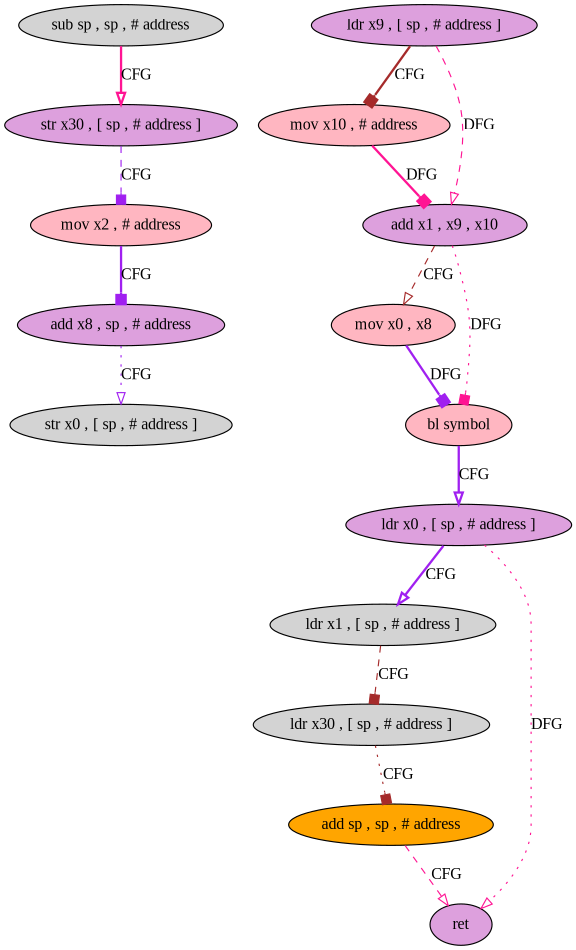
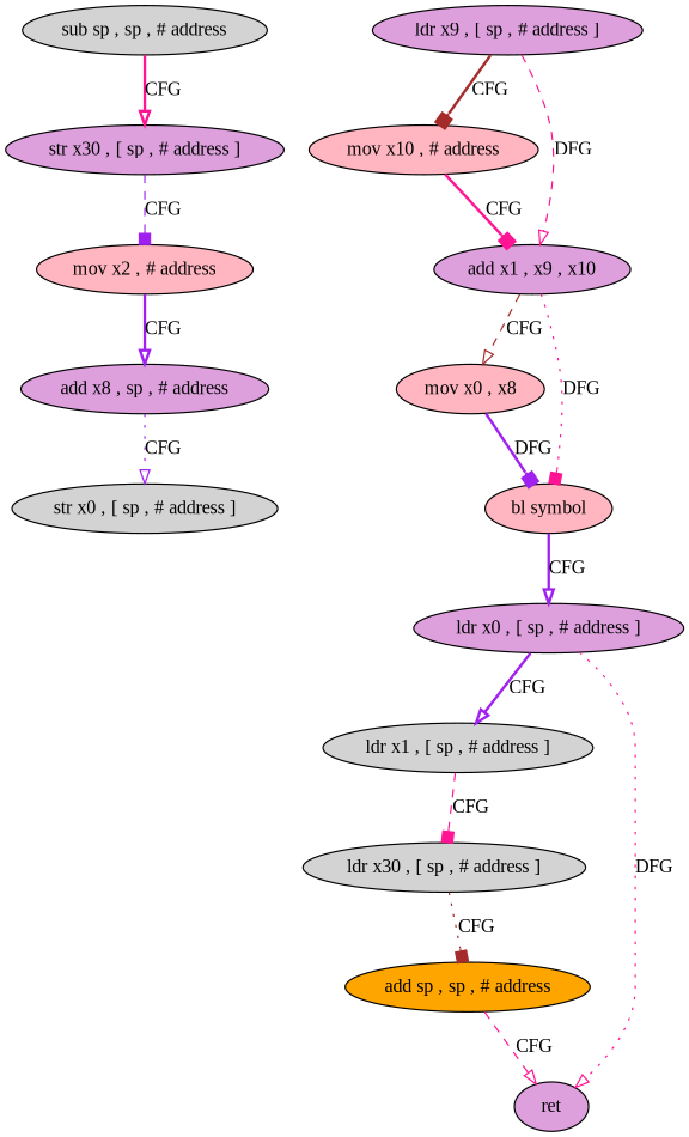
  digraph {
    fontname="Liberation Serif"
    node [fillcolor=plum fontname="Liberation Serif" style=filled]
    edge [arrowhead=onormal color=deeppink fontname="Liberation Serif" style=bold]
    n1 [fillcolor=lightgrey label="sub sp , sp , # address"]
    n2 [label="str x30 , [ sp , # address ]"]
    n3 [fillcolor=lightpink label="mov x2 , # address"]
    n4 [label="add x8 , sp , # address"]
    n5 [fillcolor=lightgrey label="str x0 , [ sp , # address ]"]
    n6 [label="ldr x9 , [ sp , # address ]"]
    n7 [fillcolor=lightpink label="mov x10 , # address"]
    n8 [label="add x1 , x9 , x10"]
    n9 [fillcolor=lightpink label="mov x0 , x8"]
    n10 [fillcolor=lightpink label="bl symbol"]
    n11 [label="ldr x0 , [ sp , # address ]"]
    n12 [fillcolor=lightgrey label="ldr x1 , [ sp , # address ]"]
    n13 [label=ret]
    n14 [fillcolor=lightgrey label="ldr x30 , [ sp , # address ]"]
    n15 [fillcolor=orange label="add sp , sp , # address"]
    n1 -> n2 [label=CFG]
    n2 -> n3 [arrowhead=box color=purple label=CFG style=dashed]
-   n3 -> n4 [arrowhead=box color=purple label=CFG]
+   n3 -> n4 [color=purple label=CFG]
    n4 -> n5 [color=purple label=CFG style=dotted]
    n6 -> n7 [arrowhead=box color=brown label=CFG]
    n6 -> n8 [label=DFG style=dashed]
-   n7 -> n8 [arrowhead=box label=DFG]
+   n7 -> n8 [arrowhead=box label=CFG]
    n8 -> n9 [color=brown label=CFG style=dashed]
    n8 -> n10 [arrowhead=box label=DFG style=dotted]
    n9 -> n10 [arrowhead=box color=purple label=DFG]
    n10 -> n11 [color=purple label=CFG]
    n11 -> n12 [color=purple label=CFG]
    n11 -> n13 [label=DFG style=dotted]
-   n12 -> n14 [arrowhead=box color=brown label=CFG style=dashed]
+   n12 -> n14 [arrowhead=box label=CFG style=dashed]
    n14 -> n15 [arrowhead=box color=brown label=CFG style=dotted]
    n15 -> n13 [label=CFG style=dashed]
  }
